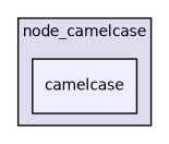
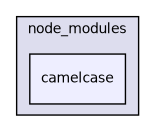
  digraph {
    compound=true
    n1 [fillcolor="#eeeeff" fontname=Helvetica fontsize=10 label=camelcase pencolor=black shape=box style=filled]
    subgraph cluster_1 {
      bgcolor="#ddddee"
      fontname=Helvetica
      fontsize=10
-     label=node_camelcase
+     label=node_modules
      pencolor=black
      n1
    }
  }
